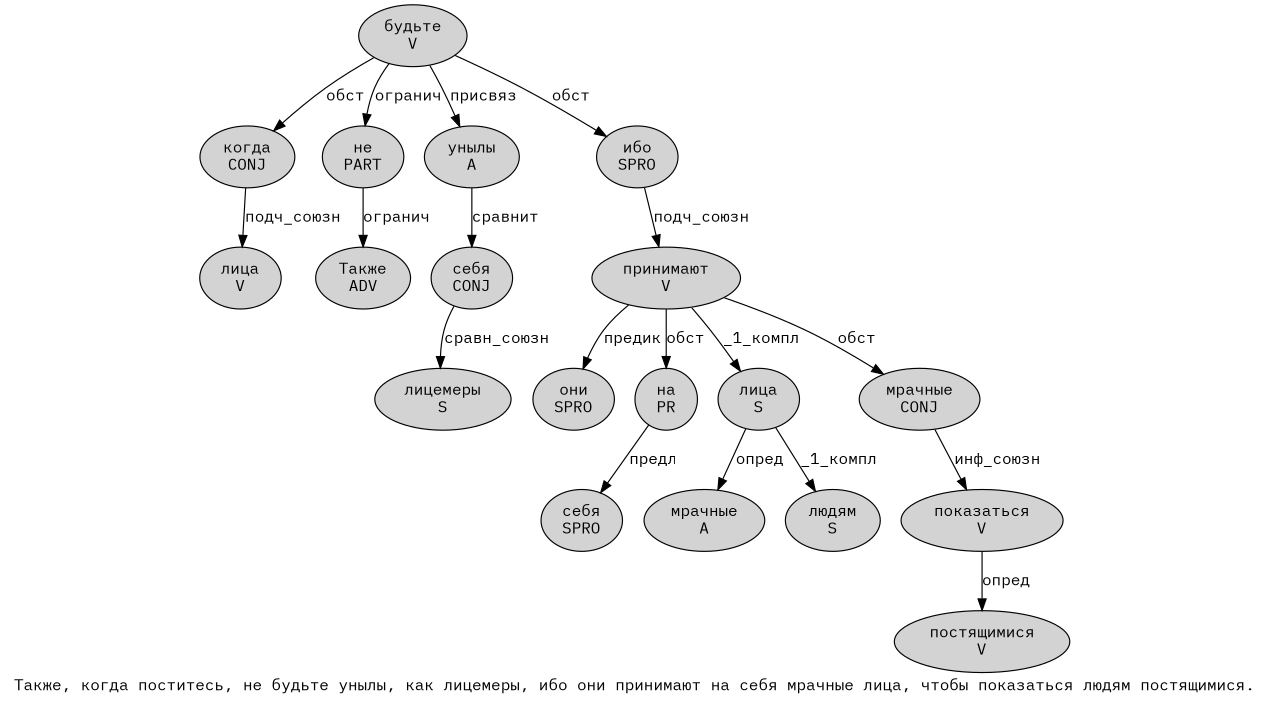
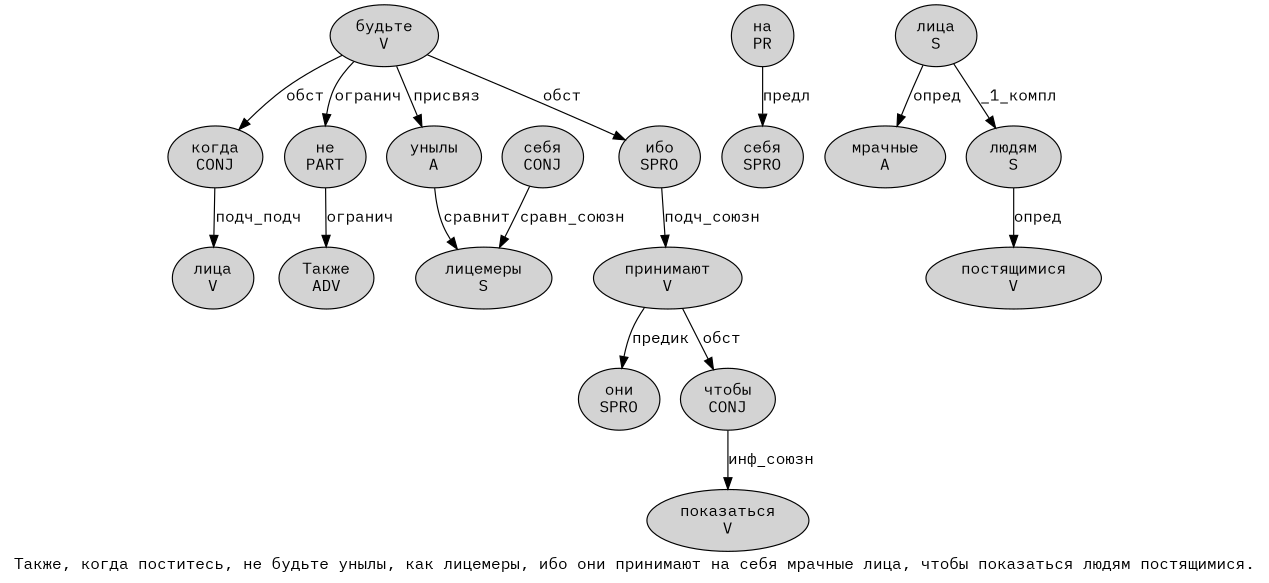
  digraph {
    fontname="IBM Plex Mono"
    label="Также, когда поститесь, не будьте унылы, как лицемеры, ибо они принимают на себя мрачные лица, чтобы показаться людям постящимися."
    node [fillcolor=lightgray fontname="IBM Plex Mono" penwidth=1 shape=ellipse style=filled]
    edge [fontname="IBM Plex Mono"]
    n1 [label="Также\nADV"]
    n2 [label="когда\nCONJ"]
    n3 [label="лица\nV"]
    n4 [label="не\nPART"]
    n5 [label="будьте\nV"]
    n6 [label="унылы\nA"]
    n7 [label="ибо\nSPRO"]
    n8 [label="себя\nCONJ"]
    n9 [label="принимают\nV"]
    n10 [label="лицемеры\nS"]
    n11 [label="они\nSPRO"]
    n12 [label="на\nPR"]
    n13 [label="лица\nS"]
-   n14 [label="мрачные\nCONJ"]
+   n14 [label="чтобы\nCONJ"]
    n15 [label="себя\nSPRO"]
    n16 [label="мрачные\nA"]
    n17 [label="людям\nS"]
    n18 [label="показаться\nV"]
    n19 [label="постящимися\nV"]
-   n2 -> n3 [label="подч_союзн"]
+   n2 -> n3 [label="подч_подч"]
    n4 -> n1 [label="огранич"]
    n5 -> n2 [label="обст"]
    n5 -> n4 [label="огранич"]
    n5 -> n6 [label="присвяз"]
    n5 -> n7 [label="обст"]
-   n6 -> n8 [label="сравнит"]
+   n6 -> n10 [label="сравнит"]
    n7 -> n9 [label="подч_союзн"]
    n8 -> n10 [label="сравн_союзн"]
    n9 -> n11 [label="предик"]
-   n9 -> n12 [label="обст"]
-   n9 -> n13 [label="_1_компл"]
    n9 -> n14 [label="обст"]
    n12 -> n15 [label="предл"]
    n13 -> n16 [label="опред"]
    n13 -> n17 [label="_1_компл"]
    n14 -> n18 [label="инф_союзн"]
-   n18 -> n19 [label="опред"]
+   n17 -> n19 [label="опред"]
  }
